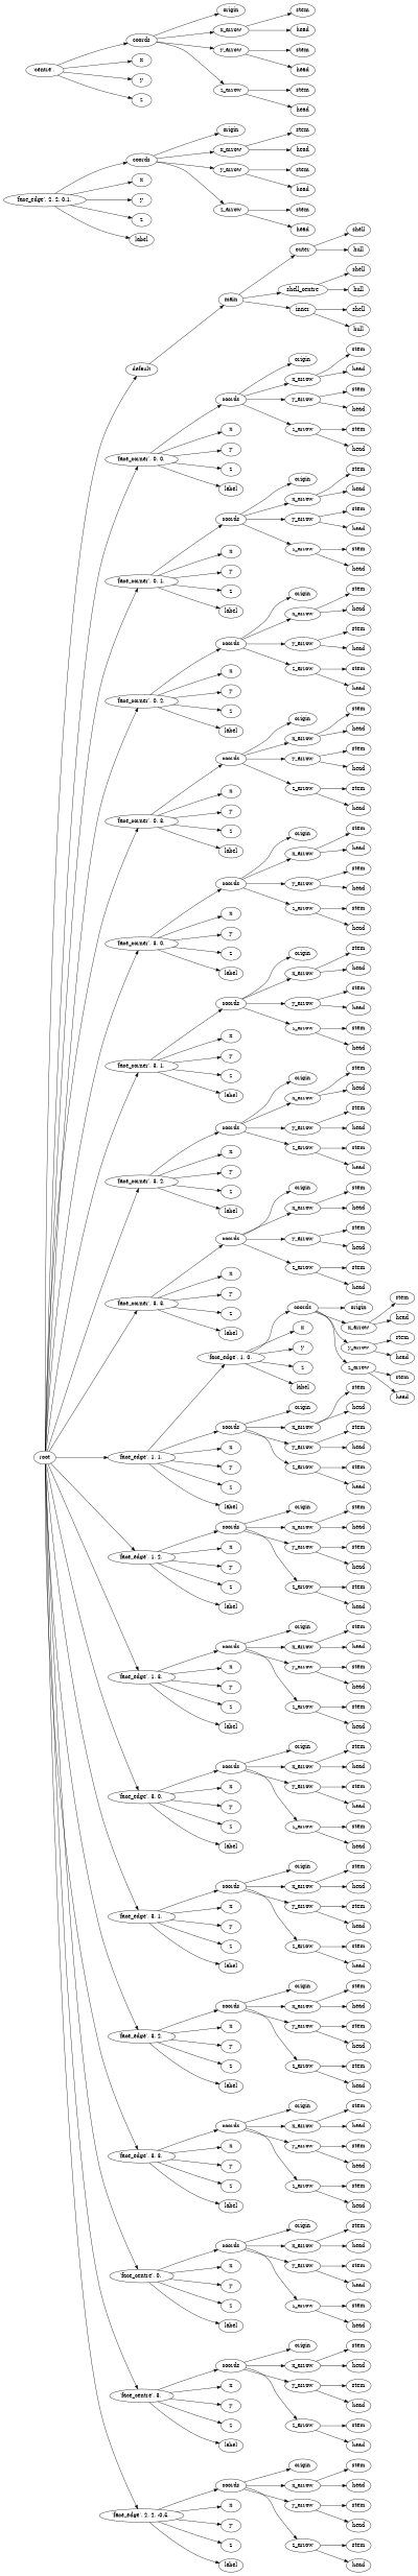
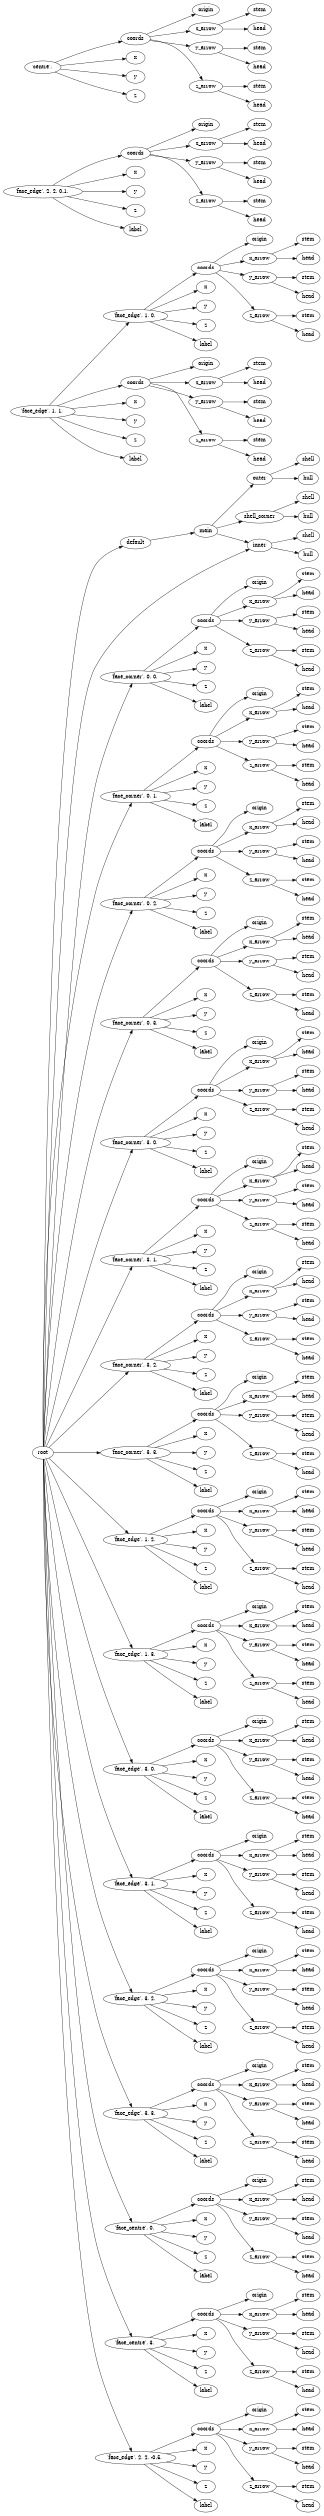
  digraph {
    rankdir=LR
    n1 [label=root]
    n2 [label=default]
    n3 [label="'face_corner',\ 0,\ 0,\ "]
    n4 [label="'face_corner',\ 0,\ 1,\ "]
    n5 [label="'face_corner',\ 0,\ 2,\ "]
    n6 [label="'face_corner',\ 0,\ 3,\ "]
    n7 [label="'face_corner',\ 3,\ 0,\ "]
    n8 [label="'face_corner',\ 3,\ 1,\ "]
    n9 [label="'face_corner',\ 3,\ 2,\ "]
    n10 [label="'face_corner',\ 3,\ 3,\ "]
    n11 [label="'face_edge',\ 1,\ 1,\ "]
    n12 [label="'face_edge',\ 1,\ 2,\ "]
    n13 [label="'face_edge',\ 1,\ 3,\ "]
    n14 [label="'face_edge',\ 3,\ 0,\ "]
    n15 [label="'face_edge',\ 3,\ 1,\ "]
    n16 [label="'face_edge',\ 3,\ 2,\ "]
    n17 [label="'face_edge',\ 3,\ 3,\ "]
    n18 [label="'face_centre',\ 0,\ "]
    n19 [label="'face_centre',\ 3,\ "]
    n20 [label="'face_edge',\ 2,\ 2,\ \-0\.5,\ "]
    n21 [label=main]
    n22 [label=coords]
    n23 [label=x]
    n24 [label=y]
    n25 [label=z]
    n26 [label=label]
    n27 [label=coords]
    n28 [label=x]
    n29 [label=y]
    n30 [label=z]
    n31 [label=label]
    n32 [label=coords]
    n33 [label=x]
    n34 [label=y]
    n35 [label=z]
    n36 [label=label]
    n37 [label=coords]
    n38 [label=x]
    n39 [label=y]
    n40 [label=z]
    n41 [label=label]
    n42 [label=coords]
    n43 [label=x]
    n44 [label=y]
    n45 [label=z]
    n46 [label=label]
    n47 [label=coords]
    n48 [label=x]
    n49 [label=y]
    n50 [label=z]
    n51 [label=label]
    n52 [label=coords]
    n53 [label=x]
    n54 [label=y]
    n55 [label=z]
    n56 [label=label]
    n57 [label=coords]
    n58 [label=x]
    n59 [label=y]
    n60 [label=z]
    n61 [label=label]
    n62 [label="'face_edge',\ 1,\ 0,\ "]
    n63 [label=coords]
    n64 [label=x]
    n65 [label=y]
    n66 [label=z]
    n67 [label=label]
    n68 [label=coords]
    n69 [label=x]
    n70 [label=y]
    n71 [label=z]
    n72 [label=label]
    n73 [label=coords]
    n74 [label=x]
    n75 [label=y]
    n76 [label=z]
    n77 [label=label]
    n78 [label=coords]
    n79 [label=x]
    n80 [label=y]
    n81 [label=z]
    n82 [label=label]
    n83 [label=coords]
    n84 [label=x]
    n85 [label=y]
    n86 [label=z]
    n87 [label=label]
    n88 [label=coords]
    n89 [label=x]
    n90 [label=y]
    n91 [label=z]
    n92 [label=label]
    n93 [label=coords]
    n94 [label=x]
    n95 [label=y]
    n96 [label=z]
    n97 [label=label]
    n98 [label=coords]
    n99 [label=x]
    n100 [label=y]
    n101 [label=z]
    n102 [label=label]
    n103 [label=coords]
    n104 [label=x]
    n105 [label=y]
    n106 [label=z]
    n107 [label=label]
    n108 [label=coords]
    n109 [label=x]
    n110 [label=y]
    n111 [label=z]
    n112 [label=label]
    n113 [label="'face_edge',\ 2,\ 2,\ 0\.1,\ "]
    n114 [label=coords]
    n115 [label=x]
    n116 [label=y]
    n117 [label=z]
    n118 [label=label]
    n119 [label=coords]
    n120 [label=x]
    n121 [label=y]
    n122 [label=z]
    n123 [label=label]
    n124 [label="'centre',\ "]
    n125 [label=coords]
    n126 [label=x]
    n127 [label=y]
    n128 [label=z]
    n129 [label=outer]
-   n130 [label=shell_centre]
+   n130 [label=shell_corner]
    n131 [label=inner]
    n132 [label=shell]
    n133 [label=hull]
    n134 [label=shell]
    n135 [label=hull]
    n136 [label=shell]
    n137 [label=hull]
    n138 [label=origin]
    n139 [label=x_arrow]
    n140 [label=y_arrow]
    n141 [label=z_arrow]
    n142 [label=stem]
    n143 [label=head]
    n144 [label=stem]
    n145 [label=head]
    n146 [label=stem]
    n147 [label=head]
    n148 [label=origin]
    n149 [label=x_arrow]
    n150 [label=y_arrow]
    n151 [label=z_arrow]
    n152 [label=stem]
    n153 [label=head]
    n154 [label=stem]
    n155 [label=head]
    n156 [label=stem]
    n157 [label=head]
    n158 [label=origin]
    n159 [label=x_arrow]
    n160 [label=y_arrow]
    n161 [label=z_arrow]
    n162 [label=stem]
    n163 [label=head]
    n164 [label=stem]
    n165 [label=head]
    n166 [label=stem]
    n167 [label=head]
    n168 [label=origin]
    n169 [label=x_arrow]
    n170 [label=y_arrow]
    n171 [label=z_arrow]
    n172 [label=stem]
    n173 [label=head]
    n174 [label=stem]
    n175 [label=head]
    n176 [label=stem]
    n177 [label=head]
    n178 [label=origin]
    n179 [label=x_arrow]
    n180 [label=y_arrow]
    n181 [label=z_arrow]
    n182 [label=stem]
    n183 [label=head]
    n184 [label=stem]
    n185 [label=head]
    n186 [label=stem]
    n187 [label=head]
    n188 [label=origin]
    n189 [label=x_arrow]
    n190 [label=y_arrow]
    n191 [label=z_arrow]
    n192 [label=stem]
    n193 [label=head]
    n194 [label=stem]
    n195 [label=head]
    n196 [label=stem]
    n197 [label=head]
    n198 [label=origin]
    n199 [label=x_arrow]
    n200 [label=y_arrow]
    n201 [label=z_arrow]
    n202 [label=stem]
    n203 [label=head]
    n204 [label=stem]
    n205 [label=head]
    n206 [label=stem]
    n207 [label=head]
    n208 [label=origin]
    n209 [label=x_arrow]
    n210 [label=y_arrow]
    n211 [label=z_arrow]
    n212 [label=stem]
    n213 [label=head]
    n214 [label=stem]
    n215 [label=head]
    n216 [label=stem]
    n217 [label=head]
    n218 [label=origin]
    n219 [label=x_arrow]
    n220 [label=y_arrow]
    n221 [label=z_arrow]
    n222 [label=stem]
    n223 [label=head]
    n224 [label=stem]
    n225 [label=head]
    n226 [label=stem]
    n227 [label=head]
    n228 [label=origin]
    n229 [label=x_arrow]
    n230 [label=y_arrow]
    n231 [label=z_arrow]
    n232 [label=stem]
    n233 [label=head]
    n234 [label=stem]
    n235 [label=head]
    n236 [label=stem]
    n237 [label=head]
    n238 [label=origin]
    n239 [label=x_arrow]
    n240 [label=y_arrow]
    n241 [label=z_arrow]
    n242 [label=stem]
    n243 [label=head]
    n244 [label=stem]
    n245 [label=head]
    n246 [label=stem]
    n247 [label=head]
    n248 [label=origin]
    n249 [label=x_arrow]
    n250 [label=y_arrow]
    n251 [label=z_arrow]
    n252 [label=stem]
    n253 [label=head]
    n254 [label=stem]
    n255 [label=head]
    n256 [label=stem]
    n257 [label=head]
    n258 [label=origin]
    n259 [label=x_arrow]
    n260 [label=y_arrow]
    n261 [label=z_arrow]
    n262 [label=stem]
    n263 [label=head]
    n264 [label=stem]
    n265 [label=head]
    n266 [label=stem]
    n267 [label=head]
    n268 [label=origin]
    n269 [label=x_arrow]
    n270 [label=y_arrow]
    n271 [label=z_arrow]
    n272 [label=stem]
    n273 [label=head]
    n274 [label=stem]
    n275 [label=head]
    n276 [label=stem]
    n277 [label=head]
    n278 [label=origin]
    n279 [label=x_arrow]
    n280 [label=y_arrow]
    n281 [label=z_arrow]
    n282 [label=stem]
    n283 [label=head]
    n284 [label=stem]
    n285 [label=head]
    n286 [label=stem]
    n287 [label=head]
    n288 [label=origin]
    n289 [label=x_arrow]
    n290 [label=y_arrow]
    n291 [label=z_arrow]
    n292 [label=stem]
    n293 [label=head]
    n294 [label=stem]
    n295 [label=head]
    n296 [label=stem]
    n297 [label=head]
    n298 [label=origin]
    n299 [label=x_arrow]
    n300 [label=y_arrow]
    n301 [label=z_arrow]
    n302 [label=stem]
    n303 [label=head]
    n304 [label=stem]
    n305 [label=head]
    n306 [label=stem]
    n307 [label=head]
    n308 [label=origin]
    n309 [label=x_arrow]
    n310 [label=y_arrow]
    n311 [label=z_arrow]
    n312 [label=stem]
    n313 [label=head]
    n314 [label=stem]
    n315 [label=head]
    n316 [label=stem]
    n317 [label=head]
    n318 [label=origin]
    n319 [label=x_arrow]
    n320 [label=y_arrow]
    n321 [label=z_arrow]
    n322 [label=stem]
    n323 [label=head]
    n324 [label=stem]
    n325 [label=head]
    n326 [label=stem]
    n327 [label=head]
    n328 [label=origin]
    n329 [label=x_arrow]
    n330 [label=y_arrow]
    n331 [label=z_arrow]
    n332 [label=stem]
    n333 [label=head]
    n334 [label=stem]
    n335 [label=head]
    n336 [label=stem]
    n337 [label=head]
    n338 [label=origin]
    n339 [label=x_arrow]
    n340 [label=y_arrow]
    n341 [label=z_arrow]
    n342 [label=stem]
    n343 [label=head]
    n344 [label=stem]
    n345 [label=head]
    n346 [label=stem]
    n347 [label=head]
    n1 -> n2
    n1 -> n3
    n1 -> n4
    n1 -> n5
    n1 -> n6
    n1 -> n7
    n1 -> n8
    n1 -> n9
    n1 -> n10
-   n1 -> n11
+   n1 -> n131
    n1 -> n12
    n1 -> n13
    n1 -> n14
    n1 -> n15
    n1 -> n16
    n1 -> n17
    n1 -> n18
    n1 -> n19
    n1 -> n20
    n2 -> n21
    n3 -> n22
    n3 -> n23
    n3 -> n24
    n3 -> n25
    n3 -> n26
    n4 -> n27
    n4 -> n28
    n4 -> n29
    n4 -> n30
    n4 -> n31
    n5 -> n32
    n5 -> n33
    n5 -> n34
    n5 -> n35
    n5 -> n36
    n6 -> n37
    n6 -> n38
    n6 -> n39
    n6 -> n40
    n6 -> n41
    n7 -> n42
    n7 -> n43
    n7 -> n44
    n7 -> n45
    n7 -> n46
    n8 -> n47
    n8 -> n48
    n8 -> n49
    n8 -> n50
    n8 -> n51
    n9 -> n52
    n9 -> n53
    n9 -> n54
    n9 -> n55
    n9 -> n56
    n10 -> n57
    n10 -> n58
    n10 -> n59
    n10 -> n60
    n10 -> n61
    n11 -> n62
    n11 -> n68
    n11 -> n69
    n11 -> n70
    n11 -> n71
    n11 -> n72
    n12 -> n73
    n12 -> n74
    n12 -> n75
    n12 -> n76
    n12 -> n77
    n13 -> n78
    n13 -> n79
    n13 -> n80
    n13 -> n81
    n13 -> n82
    n14 -> n83
    n14 -> n84
    n14 -> n85
    n14 -> n86
    n14 -> n87
    n15 -> n88
    n15 -> n89
    n15 -> n90
    n15 -> n91
    n15 -> n92
    n16 -> n93
    n16 -> n94
    n16 -> n95
    n16 -> n96
    n16 -> n97
    n17 -> n98
    n17 -> n99
    n17 -> n100
    n17 -> n101
    n17 -> n102
    n18 -> n103
    n18 -> n104
    n18 -> n105
    n18 -> n106
    n18 -> n107
    n19 -> n108
    n19 -> n109
    n19 -> n110
    n19 -> n111
    n19 -> n112
    n20 -> n119
    n20 -> n120
    n20 -> n121
    n20 -> n122
    n20 -> n123
    n21 -> n129
    n21 -> n130
    n21 -> n131
    n22 -> n138
    n22 -> n139
    n22 -> n140
    n22 -> n141
    n27 -> n148
    n27 -> n149
    n27 -> n150
    n27 -> n151
    n32 -> n158
    n32 -> n159
    n32 -> n160
    n32 -> n161
    n37 -> n168
    n37 -> n169
    n37 -> n170
    n37 -> n171
    n42 -> n178
    n42 -> n179
    n42 -> n180
    n42 -> n181
    n47 -> n188
    n47 -> n189
    n47 -> n190
    n47 -> n191
    n52 -> n198
    n52 -> n199
    n52 -> n200
    n52 -> n201
    n57 -> n208
    n57 -> n209
    n57 -> n210
    n57 -> n211
    n62 -> n63
    n62 -> n64
    n62 -> n65
    n62 -> n66
    n62 -> n67
    n63 -> n218
    n63 -> n219
    n63 -> n220
    n63 -> n221
    n68 -> n228
    n68 -> n229
    n68 -> n230
    n68 -> n231
    n73 -> n238
    n73 -> n239
    n73 -> n240
    n73 -> n241
    n78 -> n248
    n78 -> n249
    n78 -> n250
    n78 -> n251
    n83 -> n258
    n83 -> n259
    n83 -> n260
    n83 -> n261
    n88 -> n268
    n88 -> n269
    n88 -> n270
    n88 -> n271
    n93 -> n278
    n93 -> n279
    n93 -> n280
    n93 -> n281
    n98 -> n288
    n98 -> n289
    n98 -> n290
    n98 -> n291
    n103 -> n298
    n103 -> n299
    n103 -> n300
    n103 -> n301
    n108 -> n308
    n108 -> n309
    n108 -> n310
    n108 -> n311
    n113 -> n114
    n113 -> n115
    n113 -> n116
    n113 -> n117
    n113 -> n118
    n114 -> n318
    n114 -> n319
    n114 -> n320
    n114 -> n321
    n119 -> n328
    n119 -> n329
    n119 -> n330
    n119 -> n331
    n124 -> n125
    n124 -> n126
    n124 -> n127
    n124 -> n128
    n125 -> n338
    n125 -> n339
    n125 -> n340
    n125 -> n341
    n129 -> n132
    n129 -> n133
    n130 -> n134
    n130 -> n135
    n131 -> n136
    n131 -> n137
    n139 -> n142
    n139 -> n143
    n140 -> n144
    n140 -> n145
    n141 -> n146
    n141 -> n147
    n149 -> n152
    n149 -> n153
    n150 -> n154
    n150 -> n155
    n151 -> n156
    n151 -> n157
    n159 -> n162
    n159 -> n163
    n160 -> n164
    n160 -> n165
    n161 -> n166
    n161 -> n167
    n169 -> n172
    n169 -> n173
    n170 -> n174
    n170 -> n175
    n171 -> n176
    n171 -> n177
    n179 -> n182
    n179 -> n183
    n180 -> n184
    n180 -> n185
    n181 -> n186
    n181 -> n187
    n189 -> n192
    n189 -> n193
    n190 -> n194
    n190 -> n195
    n191 -> n196
    n191 -> n197
    n199 -> n202
    n199 -> n203
    n200 -> n204
    n200 -> n205
    n201 -> n206
    n201 -> n207
    n209 -> n212
    n209 -> n213
    n210 -> n214
    n210 -> n215
    n211 -> n216
    n211 -> n217
    n219 -> n222
    n219 -> n223
    n220 -> n224
    n220 -> n225
    n221 -> n226
    n221 -> n227
    n229 -> n232
    n229 -> n233
    n230 -> n234
    n230 -> n235
    n231 -> n236
    n231 -> n237
    n239 -> n242
    n239 -> n243
    n240 -> n244
    n240 -> n245
    n241 -> n246
    n241 -> n247
    n249 -> n252
    n249 -> n253
    n250 -> n254
    n250 -> n255
    n251 -> n256
    n251 -> n257
    n259 -> n262
    n259 -> n263
    n260 -> n264
    n260 -> n265
    n261 -> n266
    n261 -> n267
    n269 -> n272
    n269 -> n273
    n270 -> n274
    n270 -> n275
    n271 -> n276
    n271 -> n277
    n279 -> n282
    n279 -> n283
    n280 -> n284
    n280 -> n285
    n281 -> n286
    n281 -> n287
    n289 -> n292
    n289 -> n293
    n290 -> n294
    n290 -> n295
    n291 -> n296
    n291 -> n297
    n299 -> n302
    n299 -> n303
    n300 -> n304
    n300 -> n305
    n301 -> n306
    n301 -> n307
    n309 -> n312
    n309 -> n313
    n310 -> n314
    n310 -> n315
    n311 -> n316
    n311 -> n317
    n319 -> n322
    n319 -> n323
    n320 -> n324
    n320 -> n325
    n321 -> n326
    n321 -> n327
    n329 -> n332
    n329 -> n333
    n330 -> n334
    n330 -> n335
    n331 -> n336
    n331 -> n337
    n339 -> n342
    n339 -> n343
    n340 -> n344
    n340 -> n345
    n341 -> n346
    n341 -> n347
  }
